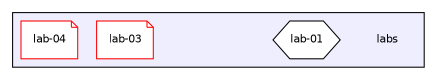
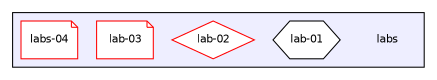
  digraph {
    compound=true
    node [fontname=Helvetica fontsize=10 shape=note color=red fillcolor=white style=filled]
    n1 [label=labs shape=plaintext color="" fillcolor="" style=""]
    n2 [color=black label="lab-01" shape=hexagon]
+   n3 [label="lab-02" shape=diamond]
    n4 [label="lab-03"]
-   n5 [label="lab-04"]
+   n5 [label="labs-04"]
    subgraph cluster_1 {
      bgcolor="#eeeeff"
      pencolor=black
      n1
      n2
+     n3
      n4
      n5
    }
  }
